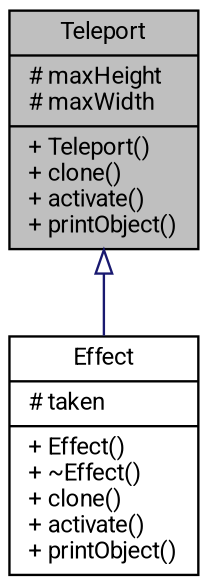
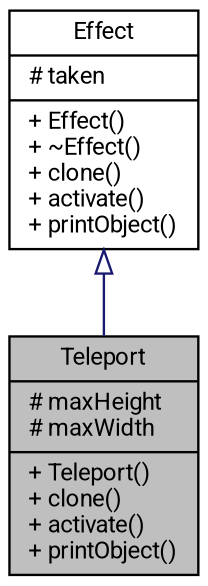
  digraph {
    fontname=Roboto
    node [color=black fontname=Roboto fontsize=10 shape=record style=filled]
    n1 [fillcolor=grey75 fontcolor=black height=0.2 label="{Teleport\n|# maxHeight\l# maxWidth\l|+ Teleport()\l+ clone()\l+ activate()\l+ printObject()\l}" width=0.4]
    n2 [fillcolor=white height=0.2 label="{Effect\n|# taken\l|+ Effect()\l+ ~Effect()\l+ clone()\l+ activate()\l+ printObject()\l}" width=0.4]
-   n1 -> n2 [arrowtail=onormal color=midnightblue dir=back fontname=Roboto fontsize=10 labelfontname=Helvetica labelfontsize=10 style=solid]
+   n2 -> n1 [arrowtail=onormal color=midnightblue dir=back fontname=Roboto fontsize=10 labelfontname=Helvetica labelfontsize=10 style=solid]
  }
